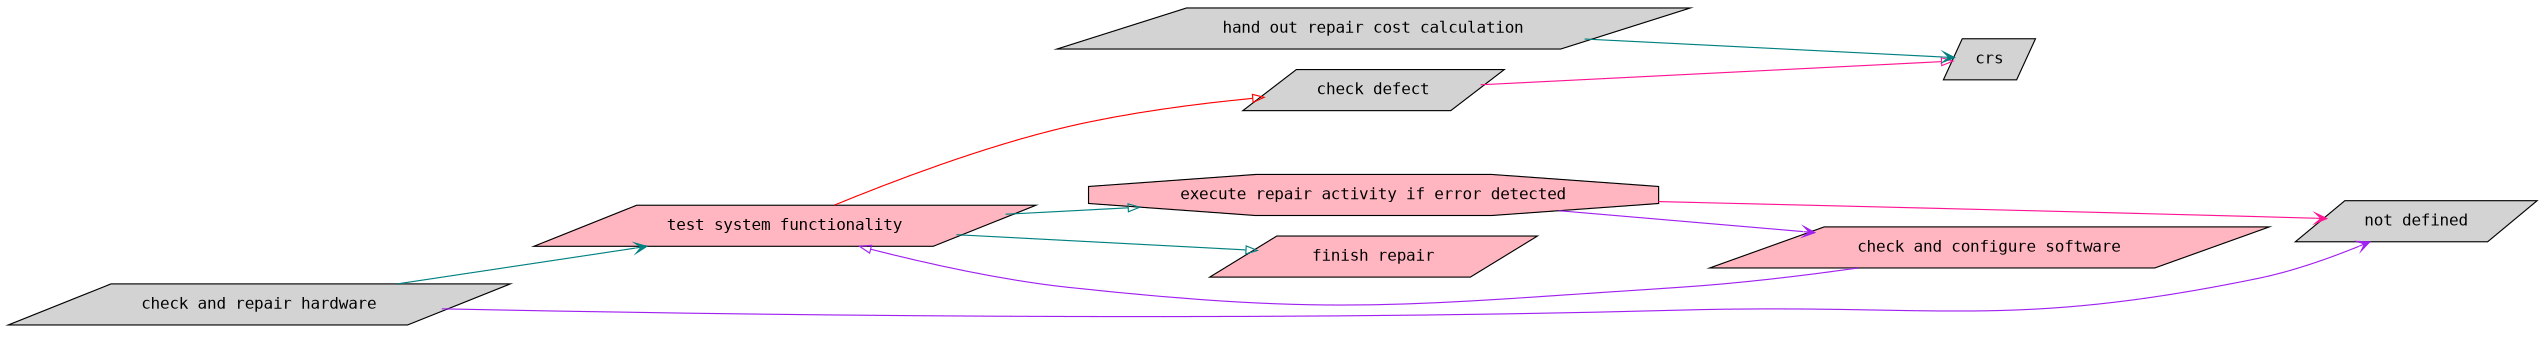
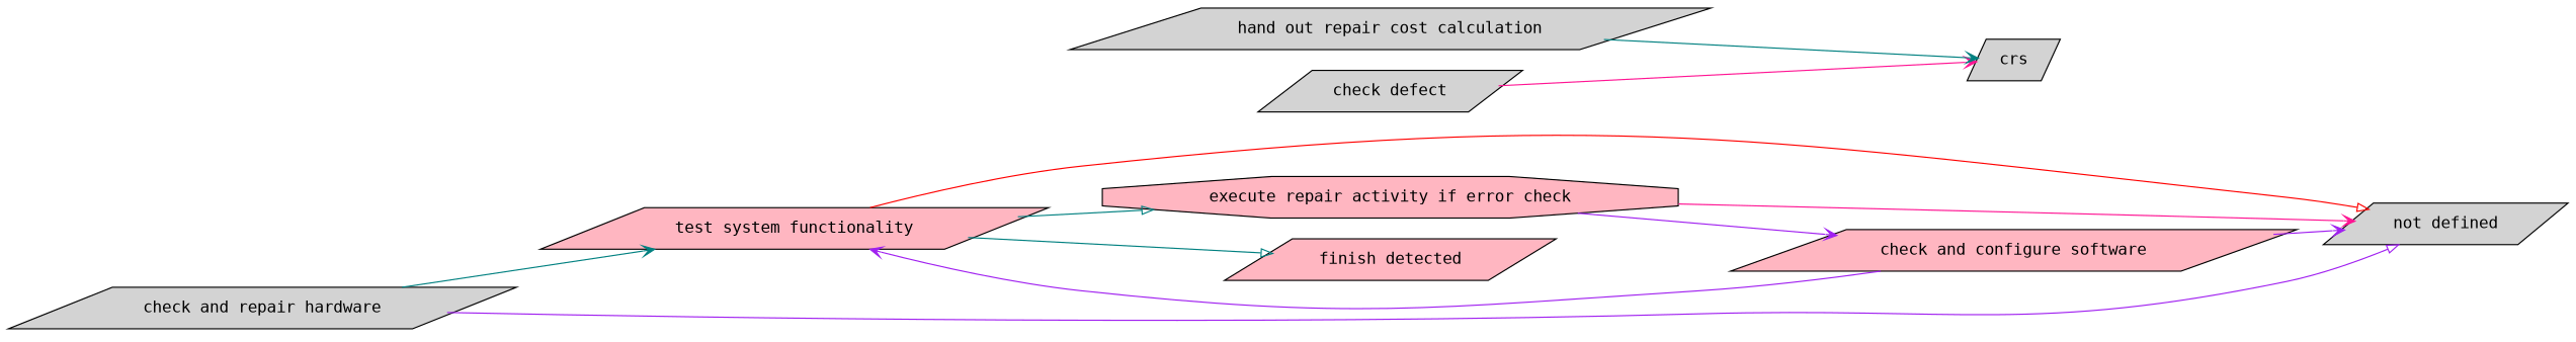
  strict digraph {
    fontname="DejaVu Sans Mono"
    rankdir=LR
    node [fillcolor=lightgrey fontname="DejaVu Sans Mono" shape=parallelogram style=filled]
    edge [arrowhead=vee attrs="{'type': 'actor performer', 'label': 'actor performer'}" color=teal fontname="DejaVu Sans Mono"]
    "check defect" [attrs="{'type': 'Activity', 'label': 'check defect'}"]
    crs [attrs="{'type': 'Actor', 'label': 'crs'}"]
    "hand out repair cost calculation" [attrs="{'type': 'Activity', 'label': 'hand out repair cost calculation'}"]
    "check and repair hardware" [attrs="{'type': 'Activity', 'label': 'check and repair hardware'}"]
    "test system functionality" [attrs="{'type': 'Activity', 'label': 'test system functionality'}" fillcolor=lightpink]
    "not defined" [attrs="{'type': 'Actor', 'label': 'not defined'}"]
-   "execute repair activity if error detected" [attrs="{'type': 'Activity', 'label': 'execute repair activity if error detected'}" fillcolor=lightpink shape=octagon]
-   "finish repair" [attrs="{'type': 'Activity', 'label': 'finish repair'}" fillcolor=lightpink]
+   "execute repair activity if error detected" [attrs="{'type': 'Activity', 'label': 'execute repair activity if error detected'}" fillcolor=lightpink shape=octagon label="execute repair activity if error check"]
+   "finish repair" [attrs="{'type': 'Activity', 'label': 'finish repair'}" fillcolor=lightpink label="finish detected"]
    "check and configure software" [attrs="{'type': 'Activity', 'label': 'check and configure software'}" fillcolor=lightpink]
-   "check defect" -> crs [arrowhead=onormal color=deeppink]
+   "check defect" -> crs [color=deeppink]
    "hand out repair cost calculation" -> crs
    "check and repair hardware" -> "test system functionality" [attrs="{'type': 'flow', 'label': 'flow'}"]
-   "check and repair hardware" -> "not defined" [color=purple]
-   "test system functionality" -> "check defect" [arrowhead=onormal color=red]
+   "check and repair hardware" -> "not defined" [arrowhead=onormal color=purple]
+   "test system functionality" -> "not defined" [arrowhead=onormal color=red]
    "test system functionality" -> "execute repair activity if error detected" [arrowhead=onormal attrs="{'type': 'flow', 'label': 'flow'}"]
    "test system functionality" -> "finish repair" [arrowhead=onormal attrs="{'type': 'flow', 'label': 'flow'}"]
    "execute repair activity if error detected" -> "not defined" [color=deeppink]
    "execute repair activity if error detected" -> "check and configure software" [attrs="{'type': 'flow', 'label': 'flow'}" color=purple]
-   "check and configure software" -> "test system functionality" [arrowhead=onormal attrs="{'type': 'flow', 'label': 'flow'}" color=purple]
+   "check and configure software" -> "test system functionality" [attrs="{'type': 'flow', 'label': 'flow'}" color=purple]
+   "check and configure software" -> "not defined" [color=purple]
  }
